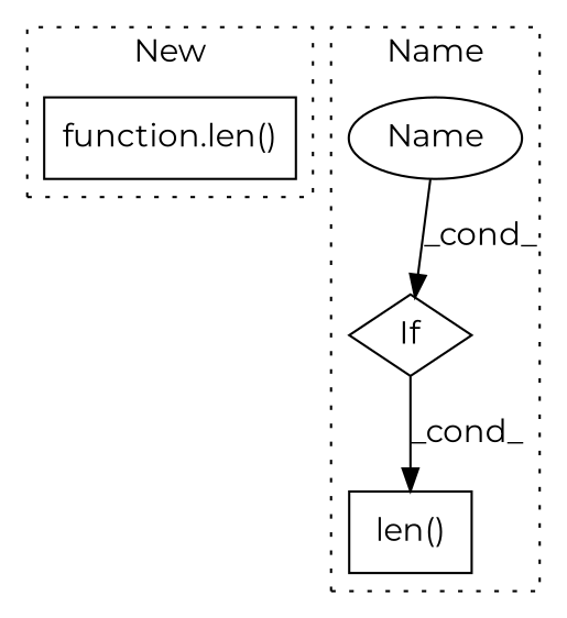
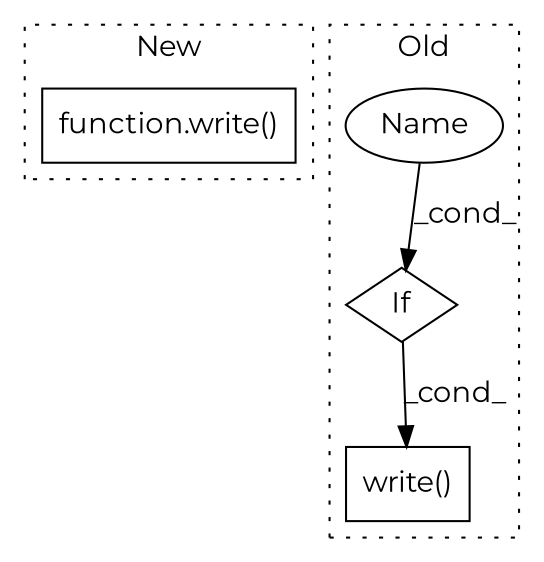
  digraph {
    fontname=Montserrat
    node [a=75 fontname=Montserrat shape=box]
    edge [fontname=Montserrat]
-   n1 [l="4,1" label="function.len()" s="3539,3547"]
-   n2 [l="17,1" label="len()" s="2220,2241"]
+   n1 [l="4,1" label="function.write()" s="3539,3547"]
+   n2 [l="17,1" label="write()" s="2220,2241"]
    n3 [a=96 l=3 label=If s=2077 shape=diamond]
    n4 [a=87 l=21 label=Name s=2080 shape=ellipse]
    subgraph cluster_1 {
      label=New
      style=dotted
      n1
    }
    subgraph cluster_2 {
-     label=Name
+     label=Old
      style=dotted
      n2
      n3
      n4
    }
    n3 -> n2 [label=_cond_]
    n4 -> n3 [label=_cond_]
  }
